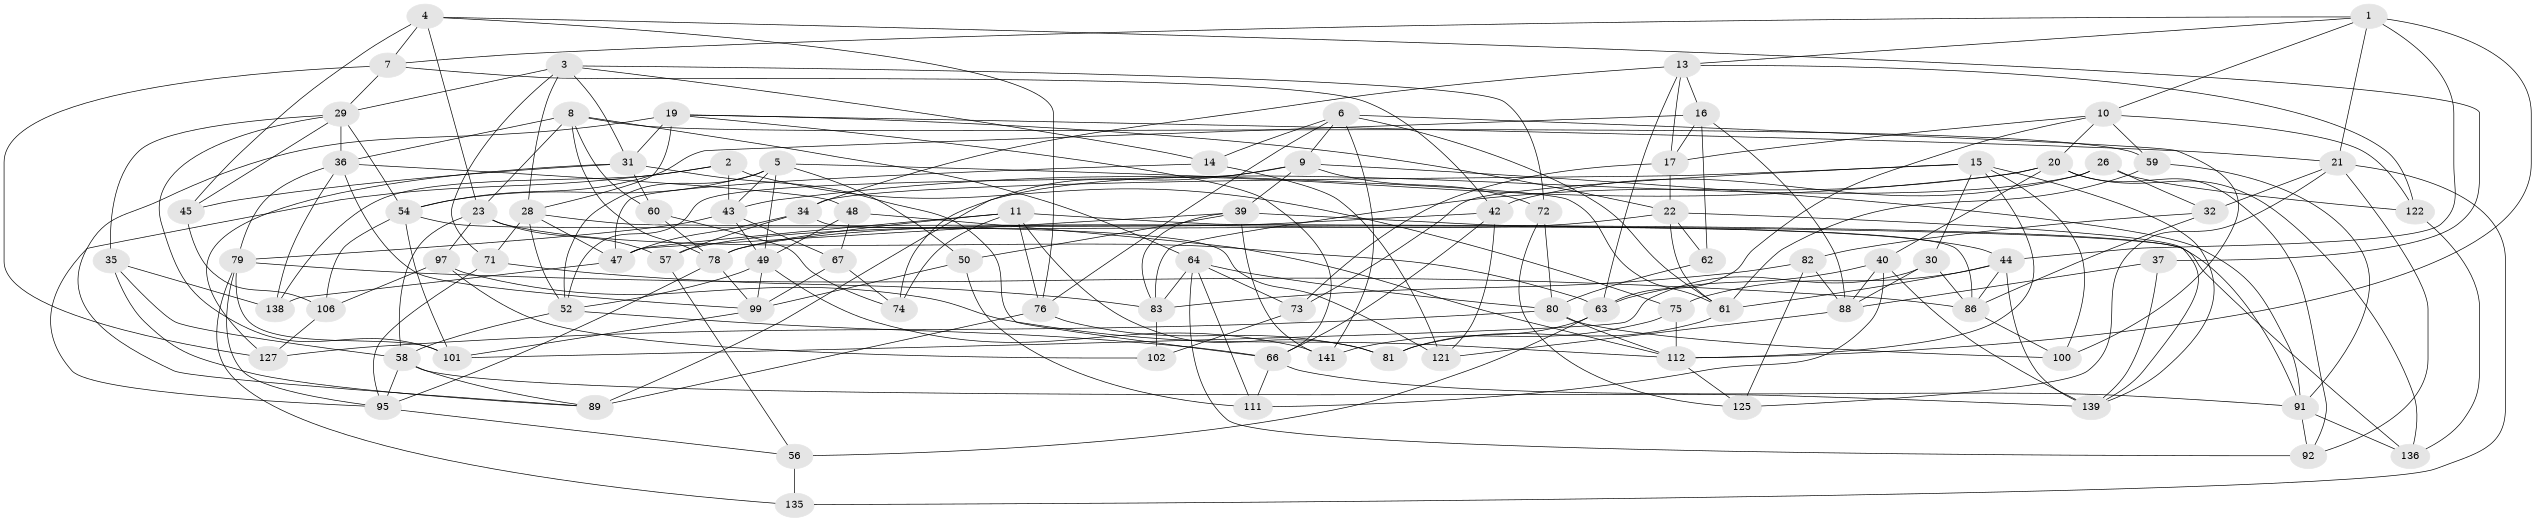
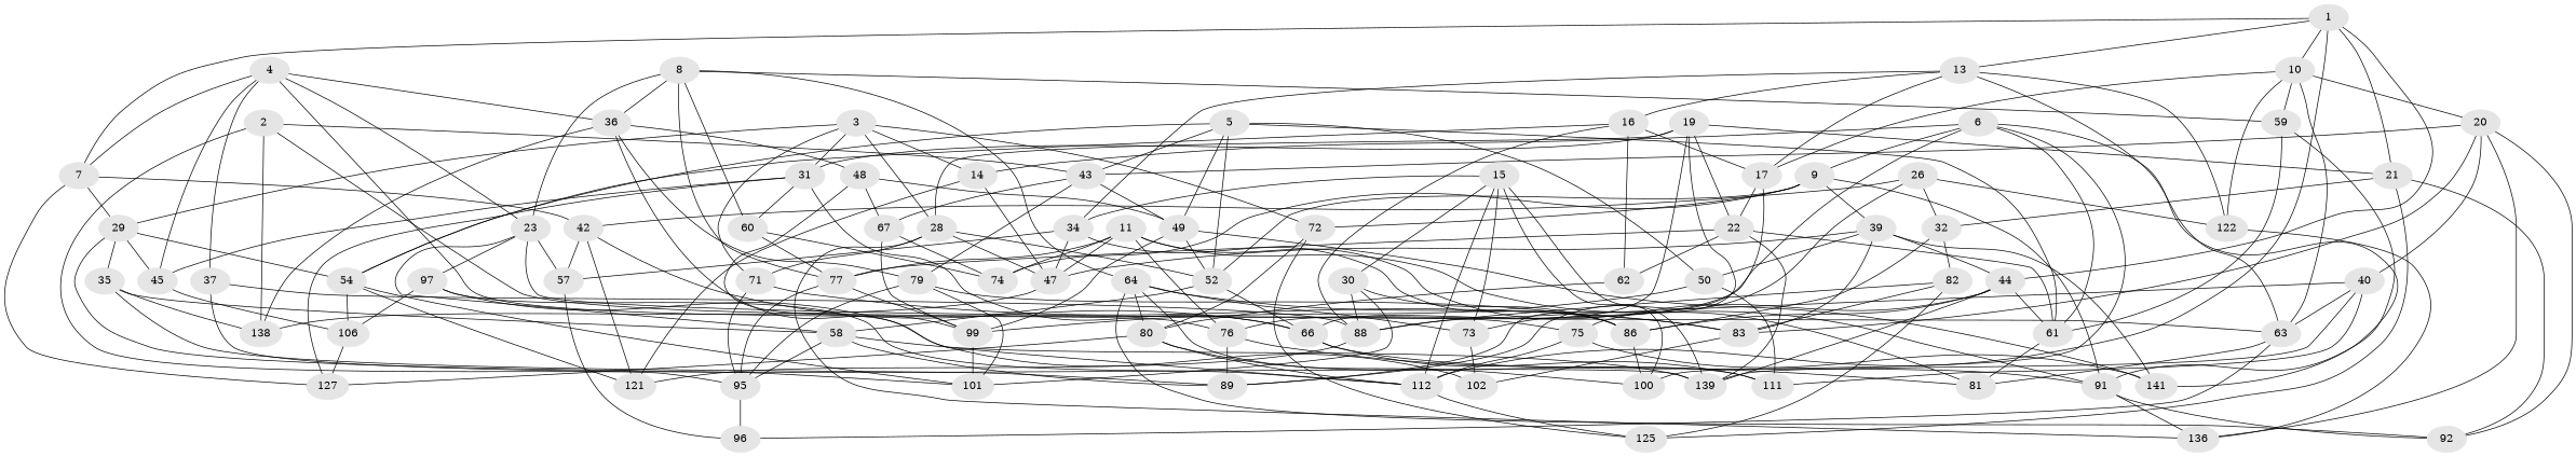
  graph {
    node [color=gray90 style=filled]
    1 [super="+123"]
    7 [super="+18"]
    10 [super="+24"]
    13 [super="+87"]
    21 [super="+41"]
    44 [super="+132"]
    112 [super="+131"]
    29 [super="+134"]
    42 [super="+53"]
    127
    59
    17 [super="+38"]
    20 [super="+51"]
    63 [super="+65"]
    122
    16 [super="+33"]
    34 [super="+129"]
    92
    32
    125
-   135
    75
    61 [super="+70"]
    139 [super="+143"]
    86 [super="+128"]
    43 [super="+133"]
    49 [super="+109"]
    79 [super="+114"]
    67
    2
    95 [super="+118"]
    138
    141
-   96 [label=56]
+   96
    3 [super="+94"]
    14
    28 [super="+124"]
    31 [super="+105"]
    71
    72
    47 [super="+93"]
    121
    52 [super="+116"]
    136
    45
    54 [super="+103"]
    35
    101 [super="+115"]
    60
    66 [super="+130"]
    83 [super="+137"]
    80 [super="+110"]
    4 [super="+25"]
    23 [super="+46"]
    36 [super="+140"]
    37
    76 [super="+108"]
    57
    58 [super="+119"]
    97
    48 [super="+68"]
    99 [super="+120"]
    88 [super="+90"]
    106
    81
    89 [super="+142"]
    5 [super="+55"]
    50
    111
    6 [super="+69"]
    9 [super="+117"]
    100
    39 [super="+104"]
    74
    91 [super="+98"]
    8 [super="+56"]
    64 [super="+107"]
-   77 [super="+126" label=78]
+   77 [super="+126"]
    73
    22 [super="+85"]
    40 [super="+84"]
    11 [super="+78"]
    62
    15 [super="+27"]
    30
    102
    19 [super="+113"]
    82
    26
    1 -- 7
    1 -- 10
    1 -- 13
    1 -- 21
    1 -- 44
    1 -- 112
    7 -- 29
    7 -- 42 [weight=2]
    7 -- 127
    10 -- 59
    10 -- 17
    10 -- 20
    10 -- 63
    10 -- 122
    13 -- 17
    13 -- 63
    13 -- 122
    13 -- 16
    13 -- 34
    21 -- 92
    21 -- 32
    21 -- 125
-   21 -- 135
    44 -- 75
    44 -- 61
    44 -- 139
    44 -- 86
    112 -- 125
    29 -- 45
    29 -- 54
    29 -- 35
    29 -- 101
    42 -- 121
    42 -- 66
    42 -- 57
    59 -- 61
    59 -- 91
    17 -- 73
    17 -- 22
    20 -- 92
    20 -- 43
    20 -- 136
    20 -- 83
    20 -- 40
    63 -- 96
    63 -- 81
    122 -- 136
    16 -- 17 [weight=2]
    16 -- 54
    16 -- 88
    16 -- 62
    34 -- 86
    34 -- 47
    34 -- 57
    32 -- 86
    32 -- 82
    75 -- 112
    75 -- 141
    61 -- 81
    86 -- 100
    43 -- 49
    43 -- 79
    43 -- 67
    49 -- 141
    49 -- 52
    49 -- 99
-   79 -- 135
    79 -- 86
    79 -- 95
    79 -- 101
    67 -- 99
    67 -- 74
    2 -- 75
    2 -- 43
    2 -- 95
    2 -- 138
    95 -- 96
-   96 -- 135
    3 -- 29
    3 -- 14
    3 -- 28
    3 -- 31
    3 -- 71
    3 -- 72
    14 -- 47
    14 -- 121
    28 -- 71
    28 -- 47
    28 -- 52
    28 -- 136
    31 -- 127
    31 -- 45
    31 -- 60
    31 -- 66
    71 -- 95
    71 -- 83
    72 -- 125
    72 -- 80
    47 -- 138
    52 -- 66
    52 -- 58
    45 -- 106
    54 -- 121
    54 -- 101
    54 -- 106
    35 -- 138
    35 -- 58
    35 -- 89
    60 -- 74
    60 -- 77
    66 -- 111
    66 -- 91
    83 -- 102
    80 -- 112
    80 -- 127
    80 -- 100
    4 -- 7
    4 -- 45
    4 -- 23
-   29 -- 36
+   4 -- 36
    4 -- 37
    4 -- 76
    23 -- 63
    23 -- 57
    23 -- 58
    23 -- 97
    36 -- 79
    36 -- 138
    36 -- 48
    36 -- 99
    37 -- 139
    37 -- 88
    76 -- 81
    76 -- 89 [weight=2]
    57 -- 96
    58 -- 139
    58 -- 95
    58 -- 89
    97 -- 112
    97 -- 106
    97 -- 102
    48 -- 112
    48 -- 49
    48 -- 67
    99 -- 101
    88 -- 121
    106 -- 127
    5 -- 61
    5 -- 43
    5 -- 49
    5 -- 52
    5 -- 54
    5 -- 50
    50 -- 99
    50 -- 111
    6 -- 61
    6 -- 141
    6 -- 14
    6 -- 76
    6 -- 9
    6 -- 100
    9 -- 72
    9 -- 52
    9 -- 39
    9 -- 74
    9 -- 91
    39 -- 44
    39 -- 141
    39 -- 47
    39 -- 83
    39 -- 50
    91 -- 92
    91 -- 136
    8 -- 59
    8 -- 60
    8 -- 23
    8 -- 36
    8 -- 64
    8 -- 77
    64 -- 92
    64 -- 83
    64 -- 80
    64 -- 111
    64 -- 73
    77 -- 95
    77 -- 99
    73 -- 102
    22 -- 61
    22 -- 139
    22 -- 77
    22 -- 62
    40 -- 63
    40 -- 139
    40 -- 88
    40 -- 111
    11 -- 47
    11 -- 76
    11 -- 81
    11 -- 74
    11 -- 91
    11 -- 77
    62 -- 80
    15 -- 112
    15 -- 34
    15 -- 139
    15 -- 100
    15 -- 73
    15 -- 30
    30 -- 86
    30 -- 101
    30 -- 88
    19 -- 21
    19 -- 28
    19 -- 31
    19 -- 66
    19 -- 89
    19 -- 22
    82 -- 125
    82 -- 83
    82 -- 88
    26 -- 42
    26 -- 122
    26 -- 32
    26 -- 89
  }
